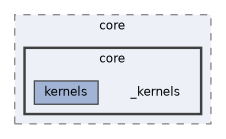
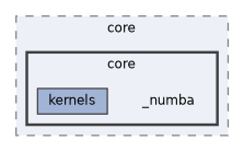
  digraph {
    compound=true
    node [fontname=Helvetica fontsize=10]
-   n1 [height=0.2 label=_kernels shape=plaintext width=0.4]
+   n1 [height=0.2 label=_numba shape=plaintext width=0.4]
    n2 [color=grey25 fillcolor="#a2b4d6" height=0.2 label=kernels shape=box style=filled width=0.4]
    subgraph cluster_1 {
      bgcolor="#edf0f7"
      fontname=Helvetica
      fontsize=10
      label=core
      pencolor=grey50
      style="filled,dashed"
      subgraph cluster_2 {
        bgcolor="#edf0f7"
        fontname=Helvetica
        fontsize=10
        pencolor=grey25
        style="filled,bold"
        n1
        n2
      }
    }
  }
